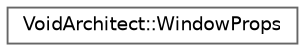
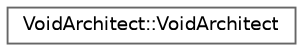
  digraph {
    rankdir=LR
-   n1 [color=grey40 fillcolor=white fontname=Helvetica fontsize=10 height=0.2 label="VoidArchitect::WindowProps" shape=box style=filled width=0.4]
+   n1 [color=grey40 fillcolor=white fontname=Helvetica fontsize=10 height=0.2 label="VoidArchitect::VoidArchitect" shape=box style=filled width=0.4]
  }
